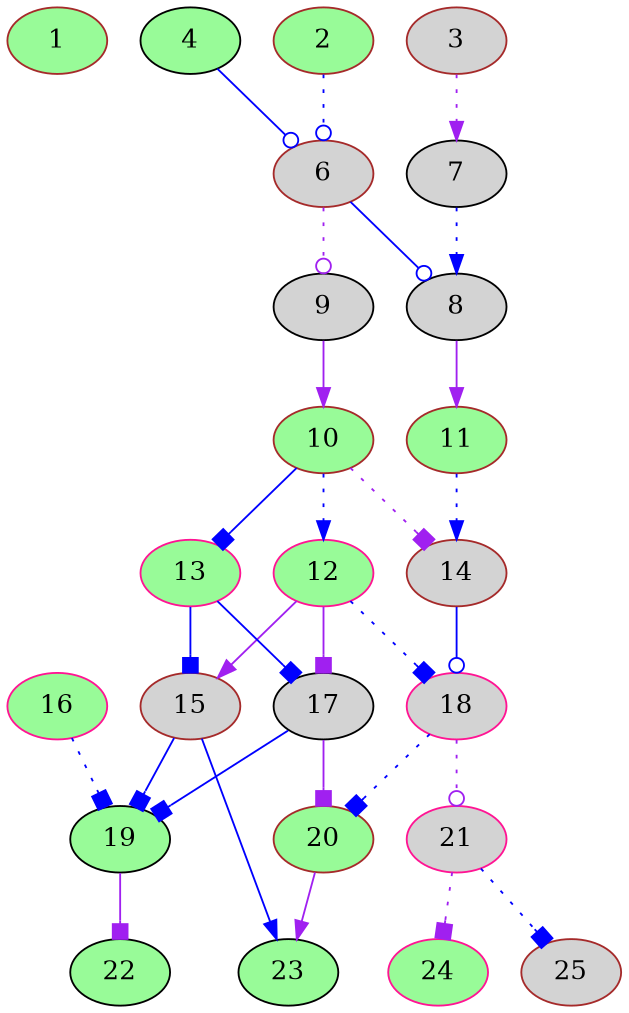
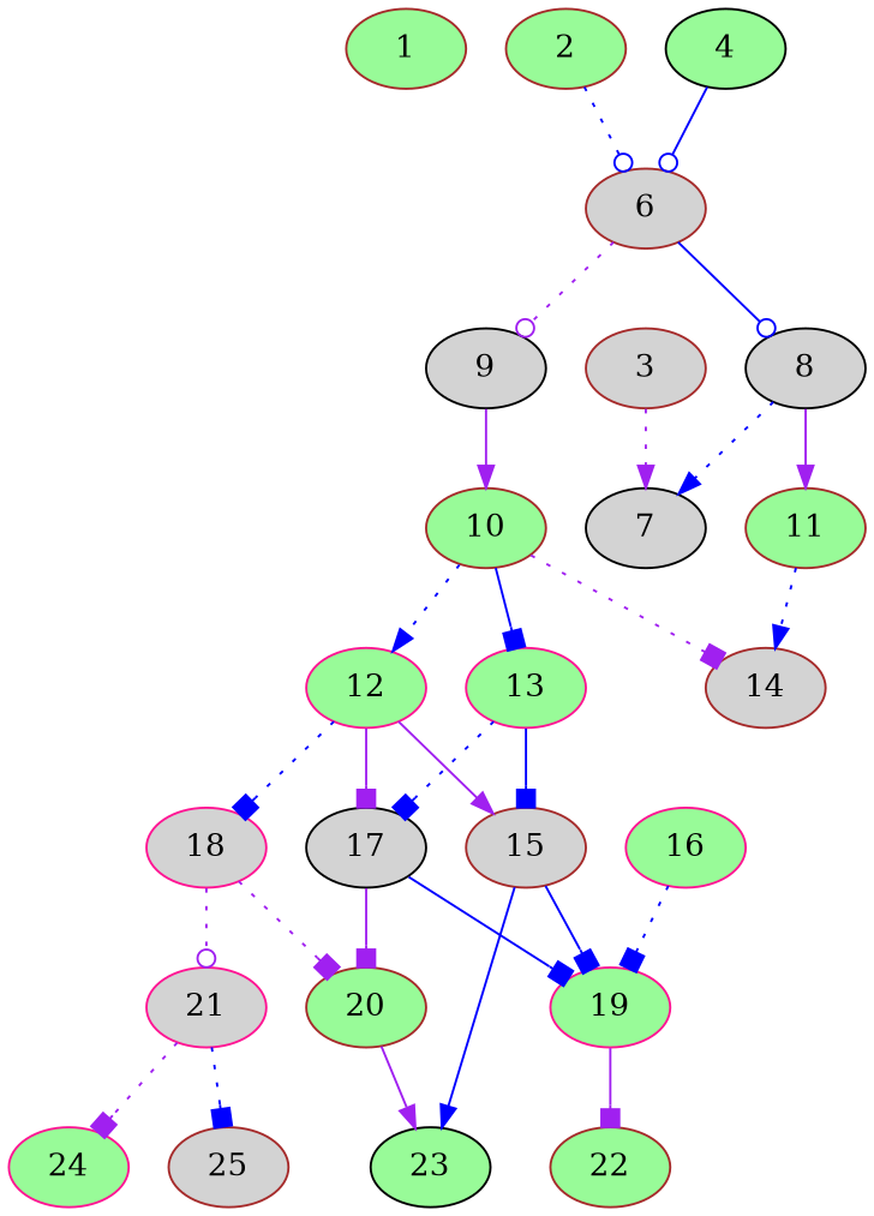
  digraph {
    node [alpha=0.10 color=brown fillcolor=palegreen style=filled]
    edge [arrowhead=box color=blue style=solid]
    1 [alpha=0.14 expect_size=17446912]
    2 [expect_size=11436032]
    6 [alpha=0.19 expect_size=52176896 fillcolor=lightgrey]
    8 [alpha=0.13 color=black expect_size=45875200 fillcolor=lightgrey]
    9 [alpha=0.17 color=black expect_size=16037888 fillcolor=lightgrey]
    11 [alpha=0.19 expect_size=25654272]
    10 [alpha=0.06 expect_size=35770368]
    3 [alpha=0.02 expect_size=43597824 fillcolor=lightgrey]
    7 [alpha=0.20 color=black expect_size=12300288 fillcolor=lightgrey]
    4 [alpha=0.19 color=black expect_size=35586048]
    14 [alpha=0.16 expect_size=38157312 fillcolor=lightgrey]
    12 [alpha=0.04 color=deeppink expect_size=10384384]
    13 [color=deeppink expect_size=34463744]
    18 [alpha=0.11 color=deeppink expect_size=17232896 fillcolor=lightgrey]
    15 [expect_size=34743296 fillcolor=lightgrey]
    17 [alpha=0.04 color=black expect_size=18169856 fillcolor=lightgrey]
-   19 [alpha=0.02 color=black expect_size=47012864]
+   19 [alpha=0.02 color=deeppink expect_size=47012864]
    23 [alpha=0.07 color=black expect_size=15570944]
    20 [alpha=0.04 expect_size=40682496]
    21 [alpha=0.11 color=deeppink expect_size=8111104 fillcolor=lightgrey]
    16 [alpha=0.09 color=deeppink expect_size=19597312]
-   22 [alpha=0.01 color=black expect_size=6589440]
+   22 [alpha=0.01 expect_size=6589440]
    24 [alpha=0.06 color=deeppink expect_size=38789120]
    25 [alpha=0.00 expect_size=29053952 fillcolor=lightgrey]
    2 -> 6 [arrowhead=odot style=dotted]
    6 -> 8 [arrowhead=odot]
    6 -> 9 [arrowhead=odot color=purple style=dotted]
    8 -> 11 [arrowhead=normal color=purple]
    9 -> 10 [arrowhead=normal color=purple]
    11 -> 14 [arrowhead=normal style=dotted]
    10 -> 14 [color=purple style=dotted]
    10 -> 12 [arrowhead=normal style=dotted]
    10 -> 13
    3 -> 7 [arrowhead=normal color=purple style=dotted]
-   7 -> 8 [arrowhead=normal style=dotted]
+   8 -> 7 [arrowhead=normal style=dotted]
    4 -> 6 [arrowhead=odot]
-   14 -> 18 [arrowhead=odot]
    12 -> 18 [style=dotted]
    12 -> 15 [arrowhead=normal color=purple]
    12 -> 17 [color=purple]
    13 -> 15
-   13 -> 17
-   18 -> 20 [style=dotted]
+   13 -> 17 [style=dotted]
+   18 -> 20 [color=purple style=dotted]
    18 -> 21 [arrowhead=odot color=purple style=dotted]
    15 -> 19
    15 -> 23 [arrowhead=normal]
    17 -> 19
    17 -> 20 [color=purple]
    19 -> 22 [color=purple]
    20 -> 23 [arrowhead=normal color=purple]
    21 -> 24 [color=purple style=dotted]
    21 -> 25 [style=dotted]
    16 -> 19 [style=dotted]
  }
